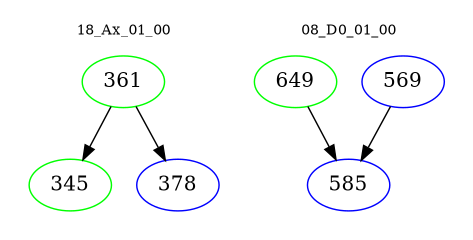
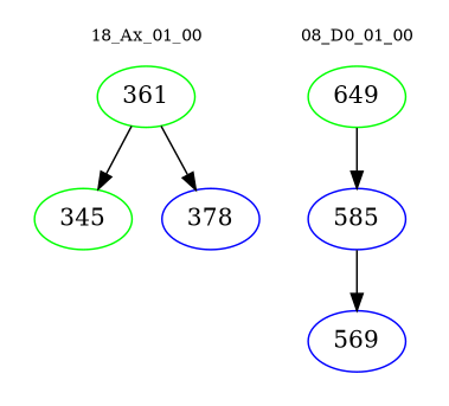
  digraph {
    node [color=green]
    edge [color=black]
    n1 [label=361]
    n2 [label=345]
    n3 [color=blue label=378]
    n4 [color=blue label=585]
    n5 [color=blue label=569]
    n6 [label=649]
    subgraph cluster_1 {
      color=white
      fontsize=10
      label="18_Ax_01_00"
      n1
      n2
      n3
    }
    subgraph cluster_2 {
      color=white
      fontsize=10
      label="08_D0_01_00"
      n4
      n5
      n6
    }
    n1 -> n2
    n1 -> n3
-   n5 -> n4
+   n4 -> n5
    n6 -> n4
  }
